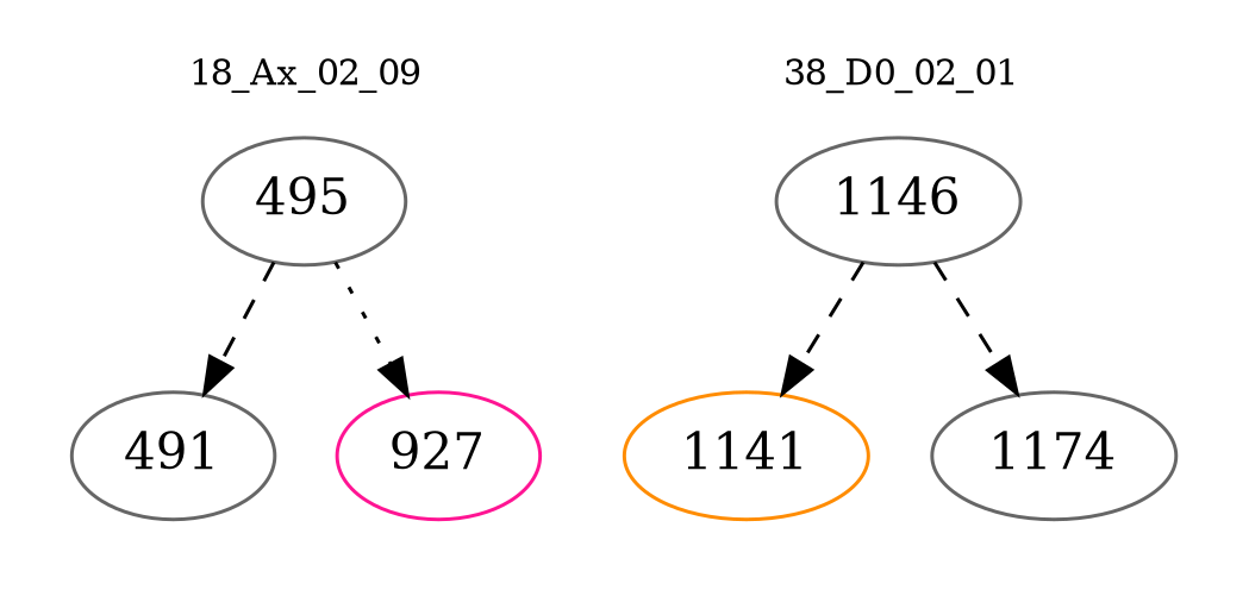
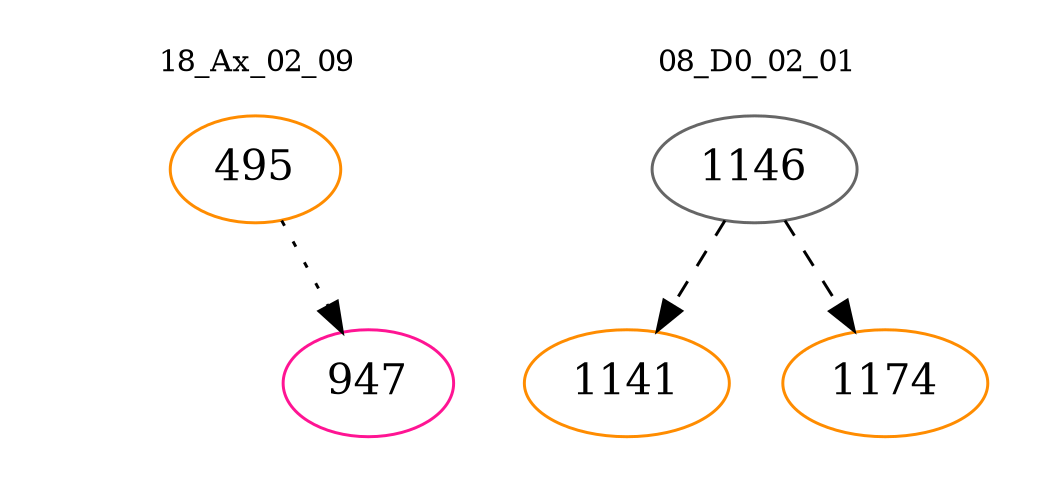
  digraph {
    node [color=gray40]
    edge [color=black style=dashed]
-   n1 [label=495]
-   n2 [label=491]
-   n3 [color=deeppink label=927]
+   n1 [color=darkorange label=495]
+   n3 [color=deeppink label=947]
    n4 [label=1146]
    n5 [color=darkorange label=1141]
-   n6 [label=1174]
+   n6 [color=darkorange label=1174]
    subgraph cluster_1 {
      color=white
      fontsize=10
      label="18_Ax_02_09"
      n1
-     n2
      n3
    }
    subgraph cluster_2 {
      color=white
      fontsize=10
-     label="38_D0_02_01"
+     label="08_D0_02_01"
      n4
      n5
      n6
    }
-   n1 -> n2
    n1 -> n3 [style=dotted]
    n4 -> n5
    n4 -> n6
  }
